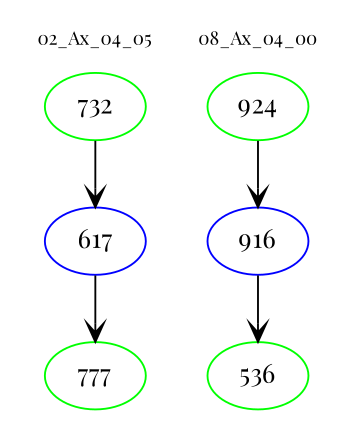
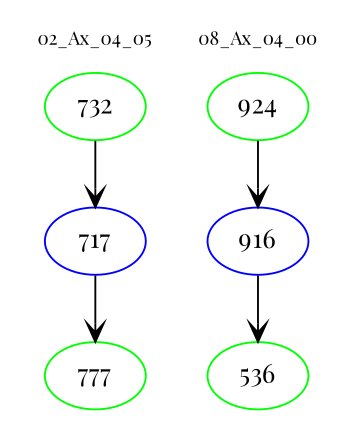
  digraph {
    fontname="Playfair Display"
    node [color=green fontname="Playfair Display"]
    edge [arrowhead=vee color=black fontname="Playfair Display"]
    n1 [label=732]
-   n2 [color=blue label=617]
+   n2 [color=blue label=717]
    n3 [label=777]
    n4 [label=924]
    n5 [color=blue label=916]
    n6 [label=536]
    subgraph cluster_1 {
      color=white
      fontsize=10
      label="02_Ax_04_05"
      n1
      n2
      n3
    }
    subgraph cluster_2 {
      color=white
      fontsize=10
      label="08_Ax_04_00"
      n4
      n5
      n6
    }
    n1 -> n2
    n2 -> n3
    n4 -> n5
    n5 -> n6
  }
